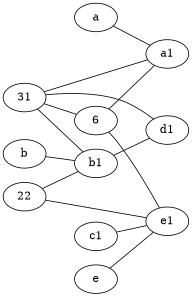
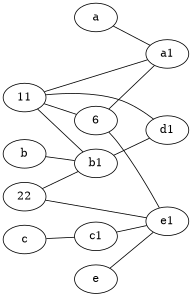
  graph {
    rankdir=LR
    node [labelfontsize=50]
-   11 [label=31]
+   11
    a1
    d1
    6
    b1
    e1
+   c
    c1
    b
    e
    22
    a
    11 -- a1
    11 -- d1
    11 -- 6
    11 -- b1
    6 -- a1
    6 -- e1
    b1 -- d1
+   c -- c1
    c1 -- e1
    b -- b1
    e -- e1
    22 -- b1
    22 -- e1
    a -- a1
  }
